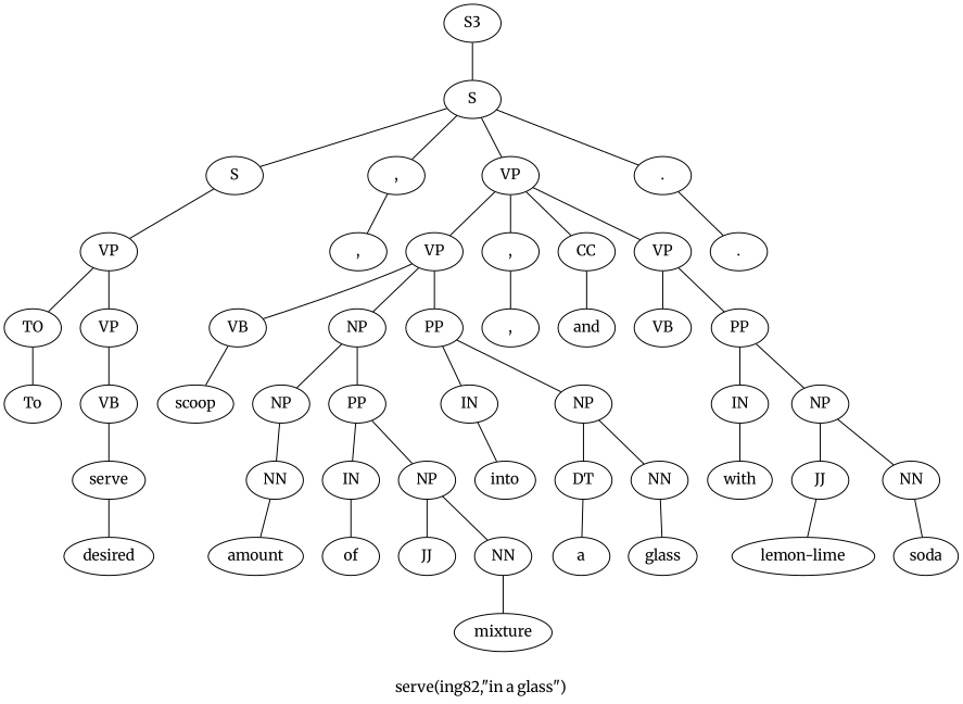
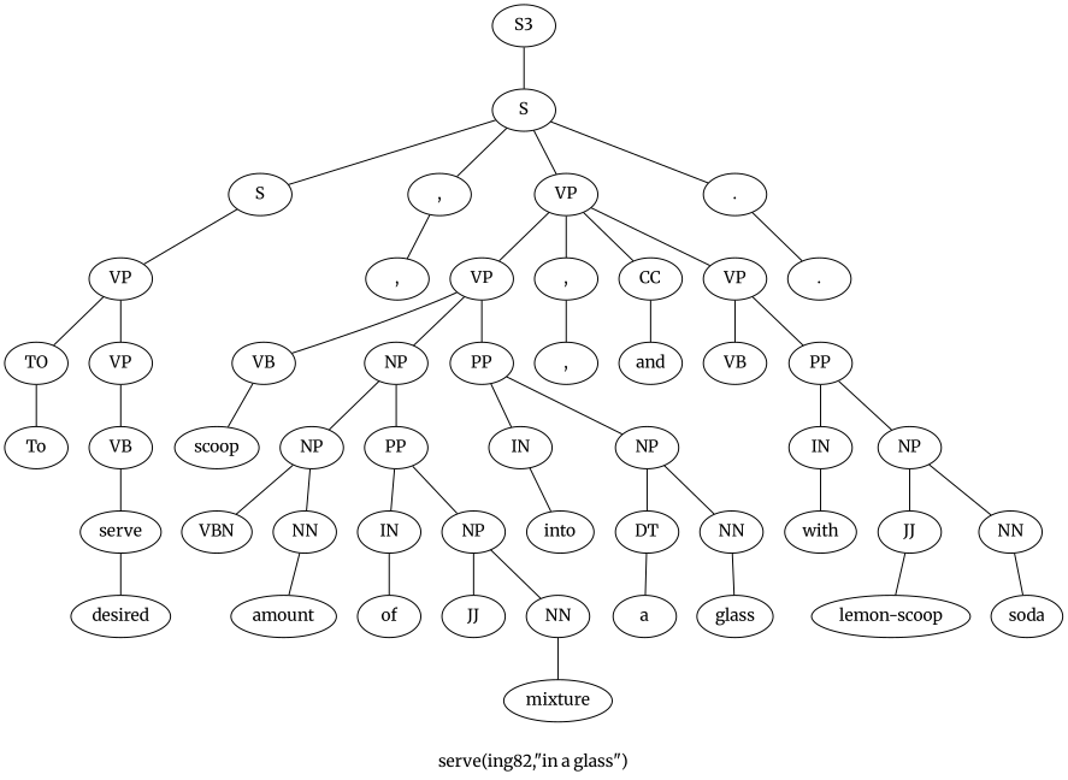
  graph {
    fontname=Merriweather
    label="serve(ing82,\"in a glass\")"
    node [fontname=Merriweather]
    edge [fontname=Merriweather]
    n1 [label=S3]
    n2 [label=S]
    n3 [label=S]
    n4 [label=","]
    n5 [label=VP]
    n6 [label="."]
    n7 [label=VP]
    n8 [label=","]
    n9 [label=VP]
    n10 [label=","]
    n11 [label=CC]
    n12 [label=VP]
    n13 [label="."]
    n14 [label=TO]
    n15 [label=VP]
    n16 [label=To]
    n17 [label=VB]
    n18 [label=serve]
    n19 [label=desired]
    n20 [label=VB]
    n21 [label=NP]
    n22 [label=PP]
    n23 [label=","]
    n24 [label=and]
    n25 [label=VB]
    n26 [label=PP]
    n27 [label=scoop]
    n28 [label=NP]
    n29 [label=PP]
    n30 [label=IN]
    n31 [label=NP]
+   n32 [label=VBN]
    n33 [label=NN]
    n34 [label=IN]
    n35 [label=NP]
    n36 [label=amount]
    n37 [label=of]
    n38 [label=JJ]
    n39 [label=NN]
    n40 [label=mixture]
    n41 [label=into]
    n42 [label=DT]
    n43 [label=NN]
    n44 [label=a]
    n45 [label=glass]
    n46 [label=IN]
    n47 [label=NP]
    n48 [label=with]
    n49 [label=JJ]
    n50 [label=NN]
-   n51 [label="lemon-lime"]
+   n51 [label="lemon-scoop"]
    n52 [label=soda]
    n1 -- n2
    n2 -- n3
    n2 -- n4
    n2 -- n5
    n2 -- n6
    n3 -- n7
    n4 -- n8
    n5 -- n9
    n5 -- n10
    n5 -- n11
    n5 -- n12
    n6 -- n13
    n7 -- n14
    n7 -- n15
    n9 -- n20
    n9 -- n21
    n9 -- n22
    n10 -- n23
    n11 -- n24
    n12 -- n25
    n12 -- n26
    n14 -- n16
    n15 -- n17
    n17 -- n18
    n18 -- n19
    n20 -- n27
    n21 -- n28
    n21 -- n29
    n22 -- n30
    n22 -- n31
    n26 -- n46
    n26 -- n47
+   n28 -- n32
    n28 -- n33
    n29 -- n34
    n29 -- n35
    n30 -- n41
    n31 -- n42
    n31 -- n43
    n33 -- n36
    n34 -- n37
    n35 -- n38
    n35 -- n39
    n39 -- n40
    n42 -- n44
    n43 -- n45
    n46 -- n48
    n47 -- n49
    n47 -- n50
    n49 -- n51
    n50 -- n52
  }
